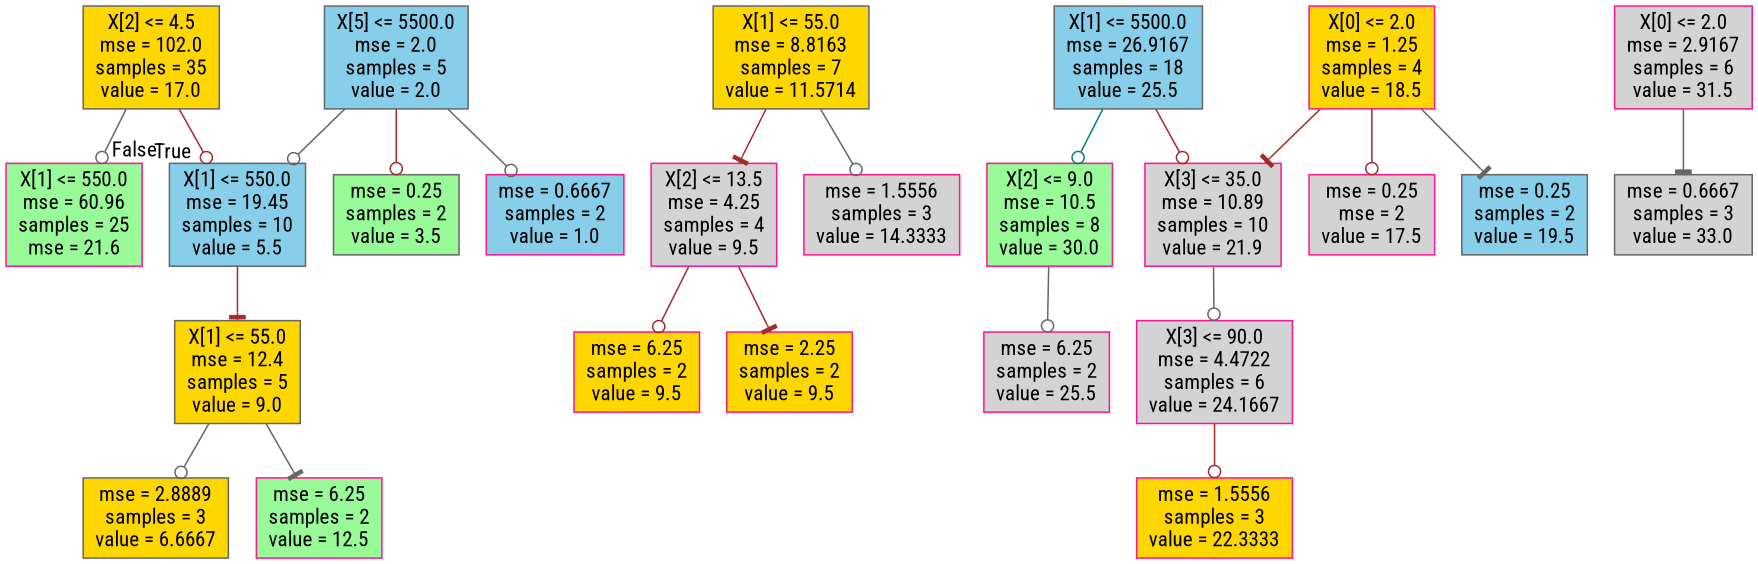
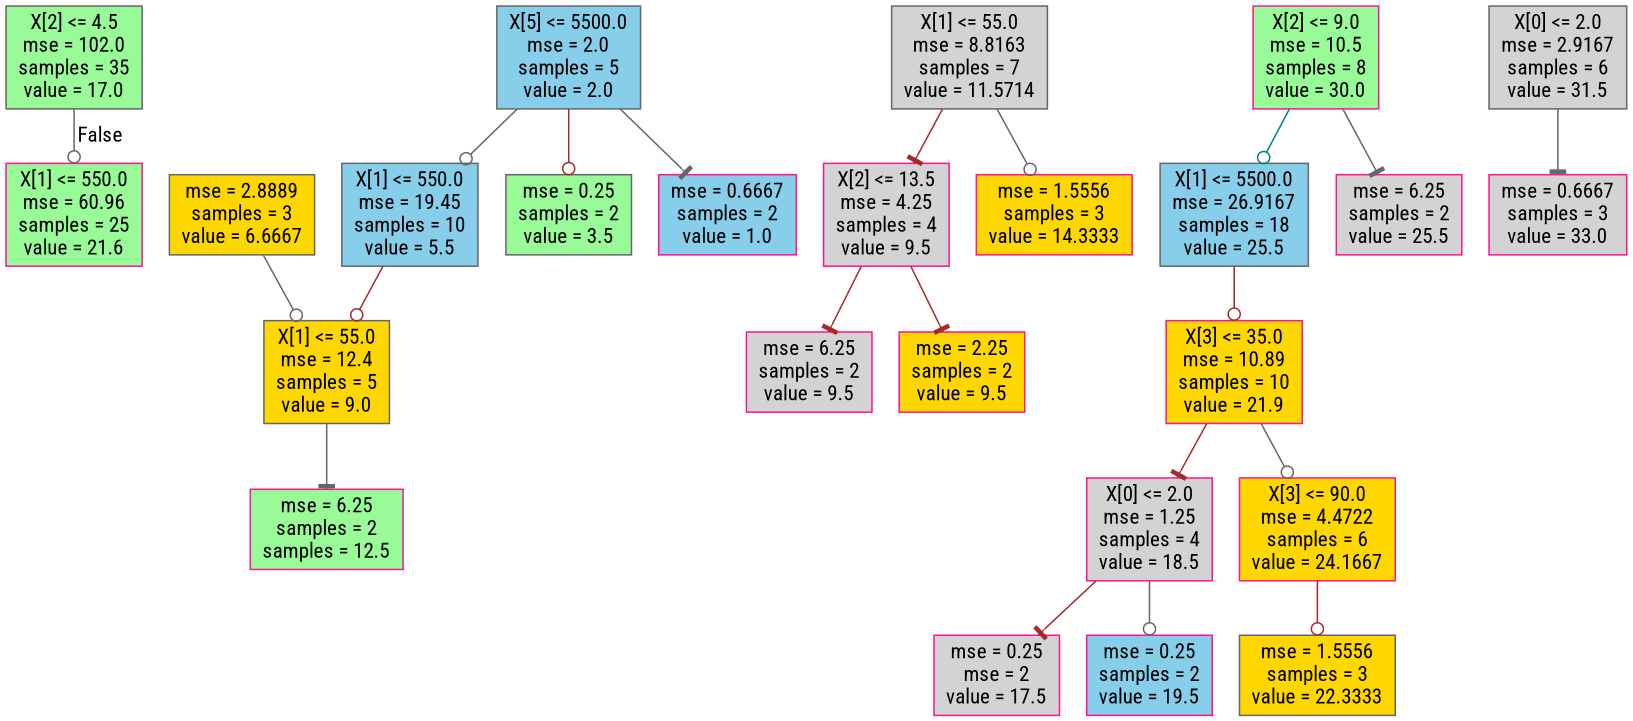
  digraph {
    fontname="Roboto Condensed"
    node [color=deeppink fillcolor=lightgrey fontname="Roboto Condensed" shape=box style=filled]
    edge [arrowhead=odot color=brown fontname="Roboto Condensed"]
-   n1 [color=gray40 fillcolor=gold label="X[2] <= 4.5\nmse = 102.0\nsamples = 35\nvalue = 17.0"]
+   n1 [color=gray40 fillcolor=palegreen label="X[2] <= 4.5\nmse = 102.0\nsamples = 35\nvalue = 17.0"]
    n2 [color=gray40 fillcolor=skyblue label="X[1] <= 550.0\nmse = 19.45\nsamples = 10\nvalue = 5.5"]
-   n3 [fillcolor=palegreen label="X[1] <= 550.0\nmse = 60.96\nsamples = 25\nmse = 21.6"]
+   n3 [fillcolor=palegreen label="X[1] <= 550.0\nmse = 60.96\nsamples = 25\nvalue = 21.6"]
    n4 [color=gray40 fillcolor=gold label="X[1] <= 55.0\nmse = 12.4\nsamples = 5\nvalue = 9.0"]
    n5 [color=gray40 fillcolor=gold label="mse = 2.8889\nsamples = 3\nvalue = 6.6667"]
-   n6 [fillcolor=palegreen label="mse = 6.25\nsamples = 2\nvalue = 12.5"]
+   n6 [fillcolor=palegreen label="mse = 6.25\nsamples = 2\nsamples = 12.5"]
    n7 [color=gray40 fillcolor=skyblue label="X[5] <= 5500.0\nmse = 2.0\nsamples = 5\nvalue = 2.0"]
    n8 [color=gray40 fillcolor=palegreen label="mse = 0.25\nsamples = 2\nvalue = 3.5"]
    n9 [fillcolor=skyblue label="mse = 0.6667\nsamples = 2\nvalue = 1.0"]
-   n10 [color=gray40 fillcolor=gold label="X[1] <= 55.0\nmse = 8.8163\nsamples = 7\nvalue = 11.5714"]
+   n10 [color=gray40 label="X[1] <= 55.0\nmse = 8.8163\nsamples = 7\nvalue = 11.5714"]
    n11 [label="X[2] <= 13.5\nmse = 4.25\nsamples = 4\nvalue = 9.5"]
-   n12 [label="mse = 1.5556\nsamples = 3\nvalue = 14.3333"]
+   n12 [fillcolor=gold label="mse = 1.5556\nsamples = 3\nvalue = 14.3333"]
    n13 [color=gray40 fillcolor=skyblue label="X[1] <= 5500.0\nmse = 26.9167\nsamples = 18\nvalue = 25.5"]
-   n14 [label="X[3] <= 35.0\nmse = 10.89\nsamples = 10\nvalue = 21.9"]
+   n14 [fillcolor=gold label="X[3] <= 35.0\nmse = 10.89\nsamples = 10\nvalue = 21.9"]
    n15 [fillcolor=palegreen label="X[2] <= 9.0\nmse = 10.5\nsamples = 8\nvalue = 30.0"]
-   n16 [fillcolor=gold label="mse = 6.25\nsamples = 2\nvalue = 9.5"]
+   n16 [label="mse = 6.25\nsamples = 2\nvalue = 9.5"]
    n17 [fillcolor=gold label="mse = 2.25\nsamples = 2\nvalue = 9.5"]
-   n18 [fillcolor=gold label="X[0] <= 2.0\nmse = 1.25\nsamples = 4\nvalue = 18.5"]
-   n19 [label="X[3] <= 90.0\nmse = 4.4722\nsamples = 6\nvalue = 24.1667"]
+   n18 [label="X[0] <= 2.0\nmse = 1.25\nsamples = 4\nvalue = 18.5"]
+   n19 [fillcolor=gold label="X[3] <= 90.0\nmse = 4.4722\nsamples = 6\nvalue = 24.1667"]
    n20 [label="mse = 6.25\nsamples = 2\nvalue = 25.5"]
    n21 [label="mse = 0.25\nmse = 2\nvalue = 17.5"]
-   n22 [color=gray40 fillcolor=skyblue label="mse = 0.25\nsamples = 2\nvalue = 19.5"]
-   n23 [fillcolor=gold label="mse = 1.5556\nsamples = 3\nvalue = 22.3333"]
-   n24 [label="X[0] <= 2.0\nmse = 2.9167\nsamples = 6\nvalue = 31.5"]
-   n25 [color=gray40 label="mse = 0.6667\nsamples = 3\nvalue = 33.0"]
-   n1 -> n2 [headlabel=True labelangle=45 labeldistance=2.5]
+   n22 [fillcolor=skyblue label="mse = 0.25\nsamples = 2\nvalue = 19.5"]
+   n23 [color=gray40 fillcolor=gold label="mse = 1.5556\nsamples = 3\nvalue = 22.3333"]
+   n24 [color=gray40 label="X[0] <= 2.0\nmse = 2.9167\nsamples = 6\nvalue = 31.5"]
+   n25 [label="mse = 0.6667\nsamples = 3\nvalue = 33.0"]
    n1 -> n3 [color=gray40 headlabel=False labelangle=-45 labeldistance=2.5]
-   n2 -> n4 [arrowhead=tee]
-   n4 -> n5 [color=gray40]
+   n2 -> n4
+   n5 -> n4 [color=gray40]
    n4 -> n6 [arrowhead=tee color=gray40]
    n7 -> n2 [color=gray40]
    n7 -> n8
-   n7 -> n9 [color=gray40]
+   n7 -> n9 [arrowhead=tee color=gray40]
    n10 -> n11 [arrowhead=tee]
    n10 -> n12 [color=gray40]
-   n11 -> n16
+   n11 -> n16 [arrowhead=tee]
    n11 -> n17 [arrowhead=tee]
    n13 -> n14
-   n13 -> n15 [color=teal]
-   n18 -> n14 [arrowhead=tee]
+   n15 -> n13 [color=teal]
+   n14 -> n18 [arrowhead=tee]
    n14 -> n19 [color=gray40]
-   n15 -> n20 [color=gray40]
-   n18 -> n21
-   n18 -> n22 [arrowhead=tee color=gray40]
+   n15 -> n20 [arrowhead=tee color=gray40]
+   n18 -> n21 [arrowhead=tee]
+   n18 -> n22 [color=gray40]
    n19 -> n23
    n24 -> n25 [arrowhead=tee color=gray40]
  }
